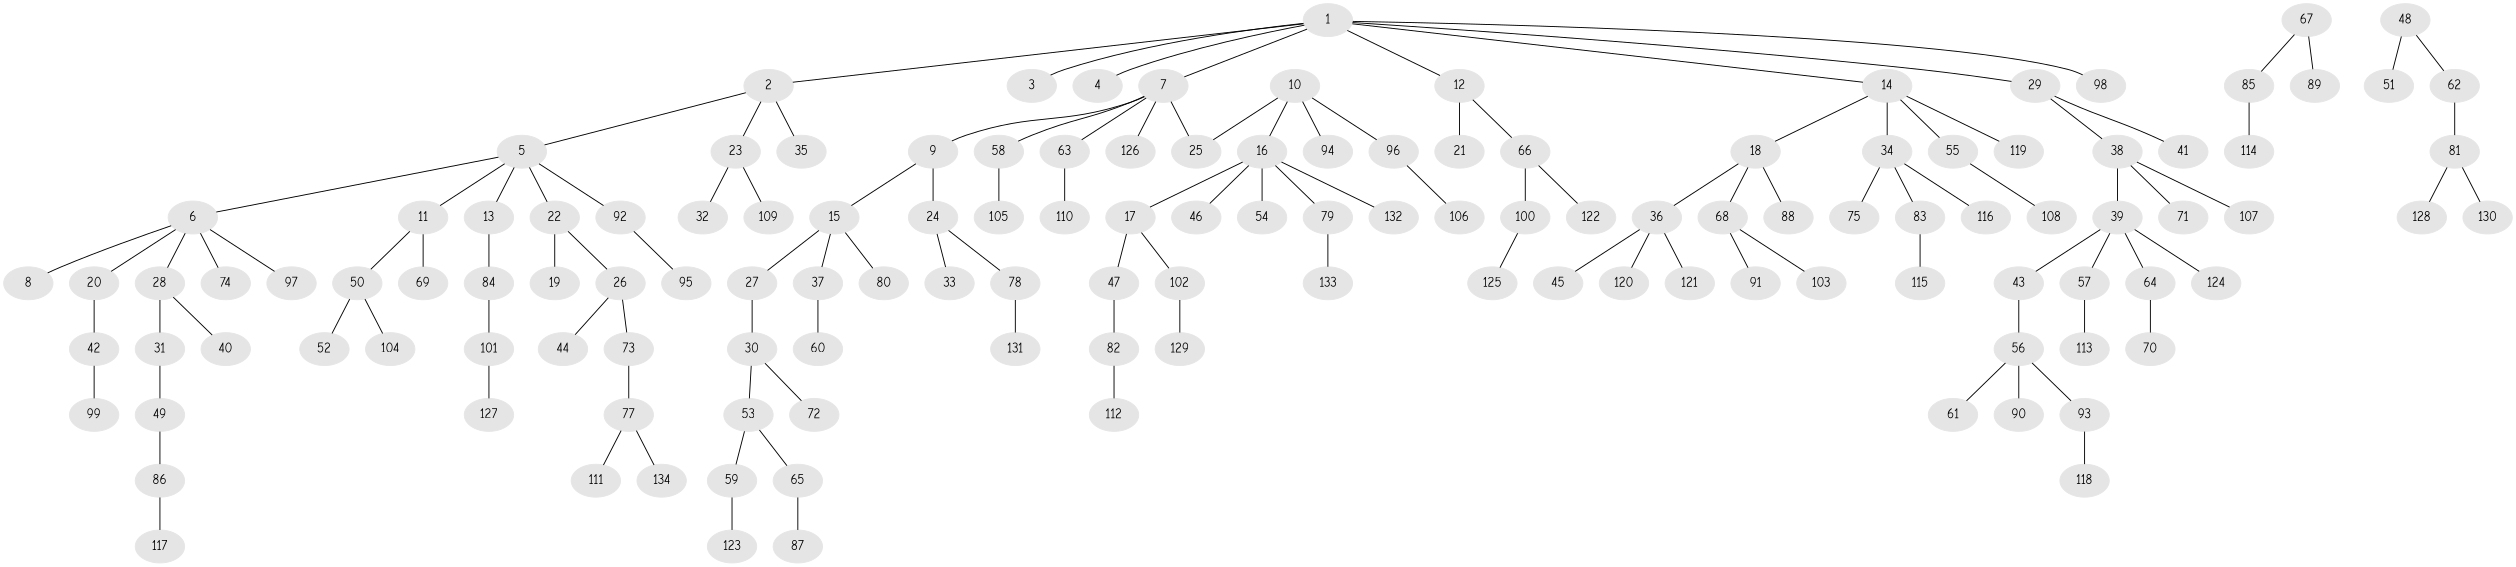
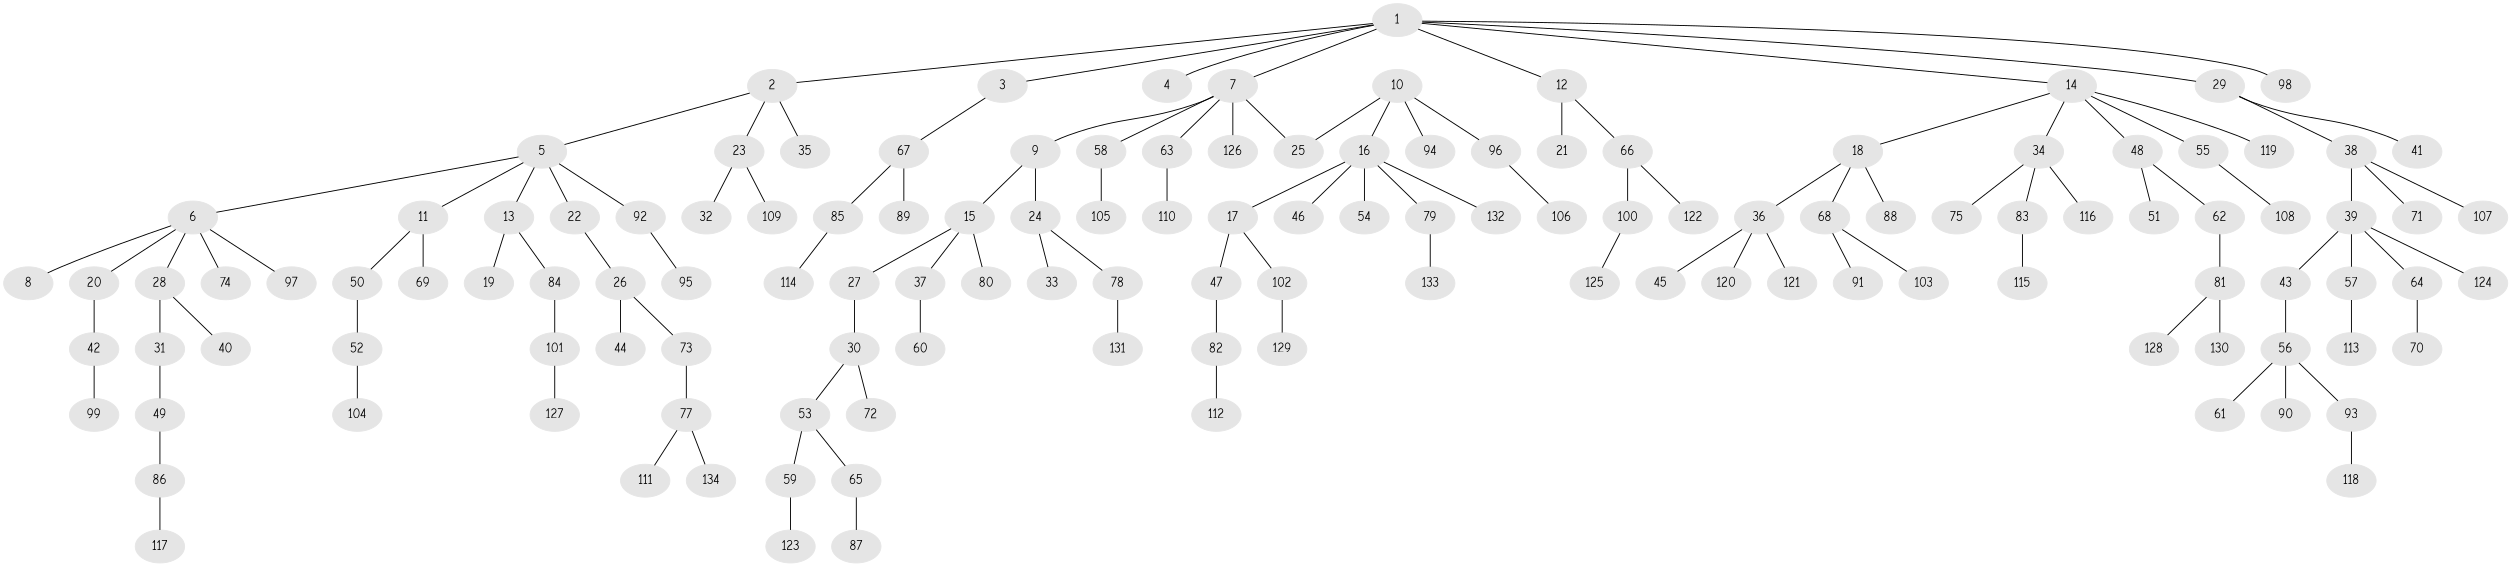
  graph {
    fontname="Comic Neue"
    node [color=gray90 fontname="Comic Neue" style=filled]
    edge [fontname="Comic Neue"]
    1
    2
    3
    4
    7
    12
    14
    29
    98
    5
    23
    35
    67
    9
    58
    63
    126
    25
    21
    66
    18
    34
    48
    55
    119
    38
    41
    6
    11
    13
    22
    92
    32
    109
    85
    89
    8
    20
    28
    74
    97
    50
    69
    19
    84
    26
    95
    42
    31
    40
    15
    24
    10
    16
    94
    96
    105
    110
    27
    37
    80
    33
    78
    17
    46
    54
    79
    132
    106
    52
    100
    122
    101
    36
    68
    88
    75
    83
    116
    51
    62
    108
    30
    60
    47
    102
    133
    82
    129
    45
    120
    121
    91
    103
    99
    44
    73
    131
    77
    53
    72
    49
    39
    71
    107
    59
    65
    86
    115
    43
    57
    64
    124
    56
    113
    70
    61
    90
    93
    112
    81
    117
    104
    123
    87
    118
    128
    130
    125
    114
    111
    134
    127
    1 -- 2
    1 -- 3
    1 -- 4
    1 -- 7
    1 -- 12
    1 -- 14
    1 -- 29
    1 -- 98
    2 -- 5
    2 -- 23
    2 -- 35
+   3 -- 67
    7 -- 9
    7 -- 58
    7 -- 63
    7 -- 126
    7 -- 25
    12 -- 21
    12 -- 66
    14 -- 18
    14 -- 34
+   14 -- 48
    14 -- 55
    14 -- 119
    29 -- 38
    29 -- 41
    5 -- 6
    5 -- 11
    5 -- 13
    5 -- 22
    5 -- 92
    23 -- 32
    23 -- 109
    67 -- 85
    67 -- 89
    9 -- 15
    9 -- 24
    58 -- 105
    63 -- 110
    66 -- 100
    66 -- 122
    18 -- 36
    18 -- 68
    18 -- 88
    34 -- 75
    34 -- 83
    34 -- 116
    48 -- 51
    48 -- 62
    55 -- 108
    38 -- 39
    38 -- 71
    38 -- 107
    6 -- 8
    6 -- 20
    6 -- 28
    6 -- 74
    6 -- 97
    11 -- 50
    11 -- 69
-   22 -- 19
+   13 -- 19
    13 -- 84
    22 -- 26
    92 -- 95
    85 -- 114
    20 -- 42
    28 -- 31
    28 -- 40
    50 -- 52
    84 -- 101
    26 -- 44
    26 -- 73
    42 -- 99
    31 -- 49
    15 -- 27
    15 -- 37
    15 -- 80
    24 -- 33
    24 -- 78
    10 -- 25
    10 -- 16
    10 -- 94
    10 -- 96
    16 -- 17
    16 -- 46
    16 -- 54
    16 -- 79
    16 -- 132
    96 -- 106
    27 -- 30
    37 -- 60
    78 -- 131
    17 -- 47
    17 -- 102
    79 -- 133
-   50 -- 104
+   52 -- 104
    100 -- 125
    101 -- 127
    36 -- 45
    36 -- 120
    36 -- 121
    68 -- 91
    68 -- 103
    83 -- 115
    62 -- 81
    30 -- 53
    30 -- 72
    47 -- 82
    102 -- 129
    82 -- 112
    73 -- 77
    77 -- 111
    77 -- 134
    53 -- 59
    53 -- 65
    49 -- 86
    39 -- 43
    39 -- 57
    39 -- 64
    39 -- 124
    59 -- 123
    65 -- 87
    86 -- 117
    43 -- 56
    57 -- 113
    64 -- 70
    56 -- 61
    56 -- 90
    56 -- 93
    93 -- 118
    81 -- 128
    81 -- 130
  }
